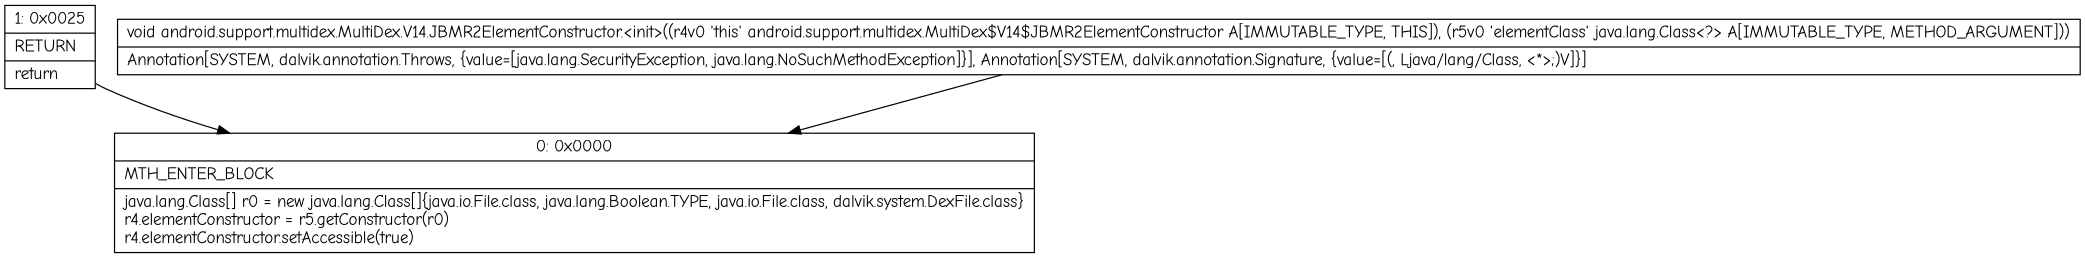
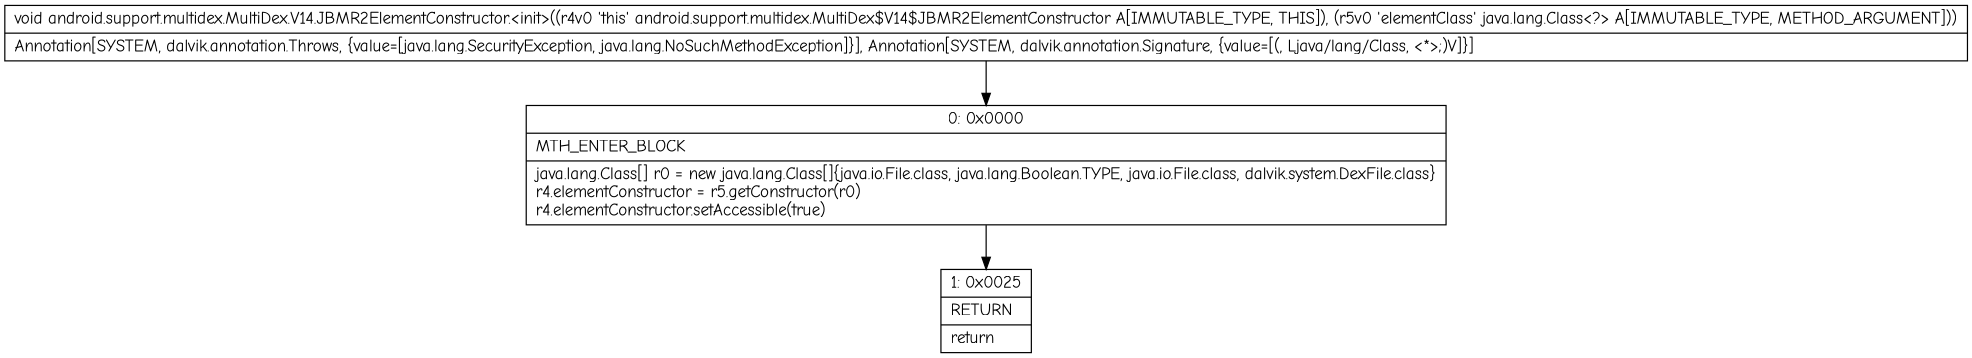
  digraph {
    fontname="Comic Neue"
    node [shape=record fontname="Comic Neue"]
    edge [fontname="Comic Neue"]
    n1 [label="{0\:\ 0x0000|MTH_ENTER_BLOCK\l|java.lang.Class[] r0 = new java.lang.Class[]\{java.io.File.class, java.lang.Boolean.TYPE, java.io.File.class, dalvik.system.DexFile.class\}\lr4.elementConstructor = r5.getConstructor(r0)\lr4.elementConstructor.setAccessible(true)\l}"]
    n2 [label="{1\:\ 0x0025|RETURN\l|return\l}"]
    n3 [label="{void android.support.multidex.MultiDex.V14.JBMR2ElementConstructor.\<init\>((r4v0 'this' android.support.multidex.MultiDex$V14$JBMR2ElementConstructor A[IMMUTABLE_TYPE, THIS]), (r5v0 'elementClass' java.lang.Class\<?\> A[IMMUTABLE_TYPE, METHOD_ARGUMENT]))  | Annotation[SYSTEM, dalvik.annotation.Throws, \{value=[java.lang.SecurityException, java.lang.NoSuchMethodException]\}], Annotation[SYSTEM, dalvik.annotation.Signature, \{value=[(, Ljava\/lang\/Class, \<*\>;)V]\}]\l}"]
-   n2 -> n1
+   n1 -> n2
    n3 -> n1
  }
